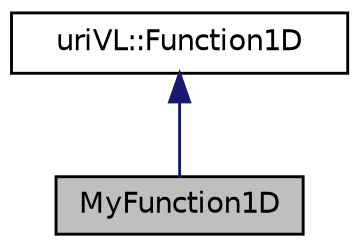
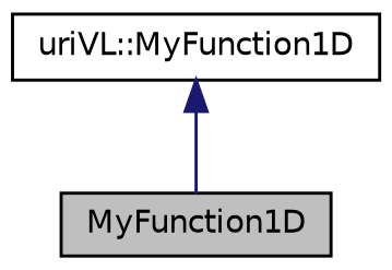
  digraph {
    node [color=black fontname=Helvetica fontsize=10 shape=record style=filled]
    n1 [fillcolor=grey75 fontcolor=black height=0.2 label=MyFunction1D width=0.4]
-   n2 [fillcolor=white height=0.2 label="uriVL::Function1D" width=0.4]
+   n2 [fillcolor=white height=0.2 label="uriVL::MyFunction1D" width=0.4]
    n2 -> n1 [color=midnightblue dir=back fontname=Helvetica fontsize=10 labelfontname=Helvetica labelfontsize=10 style=solid]
  }
